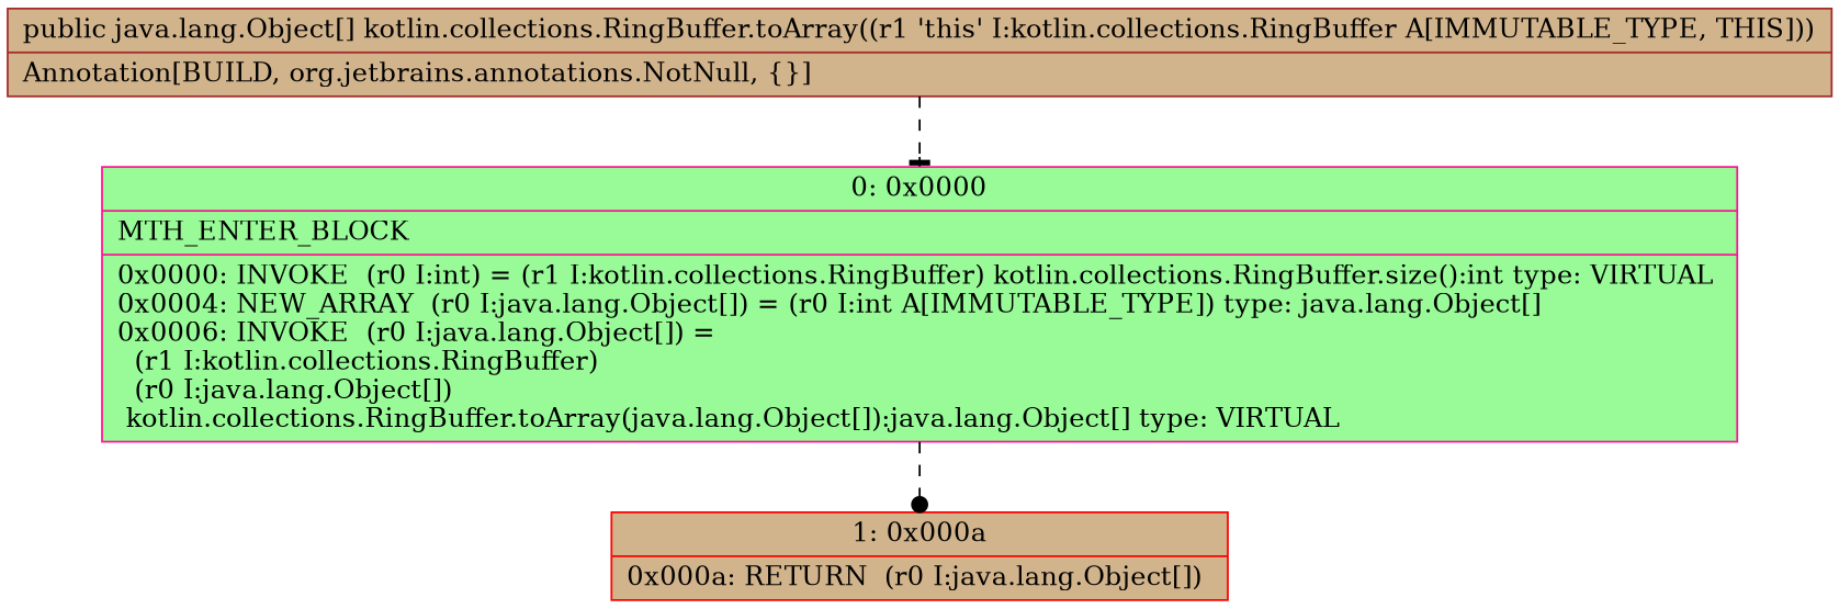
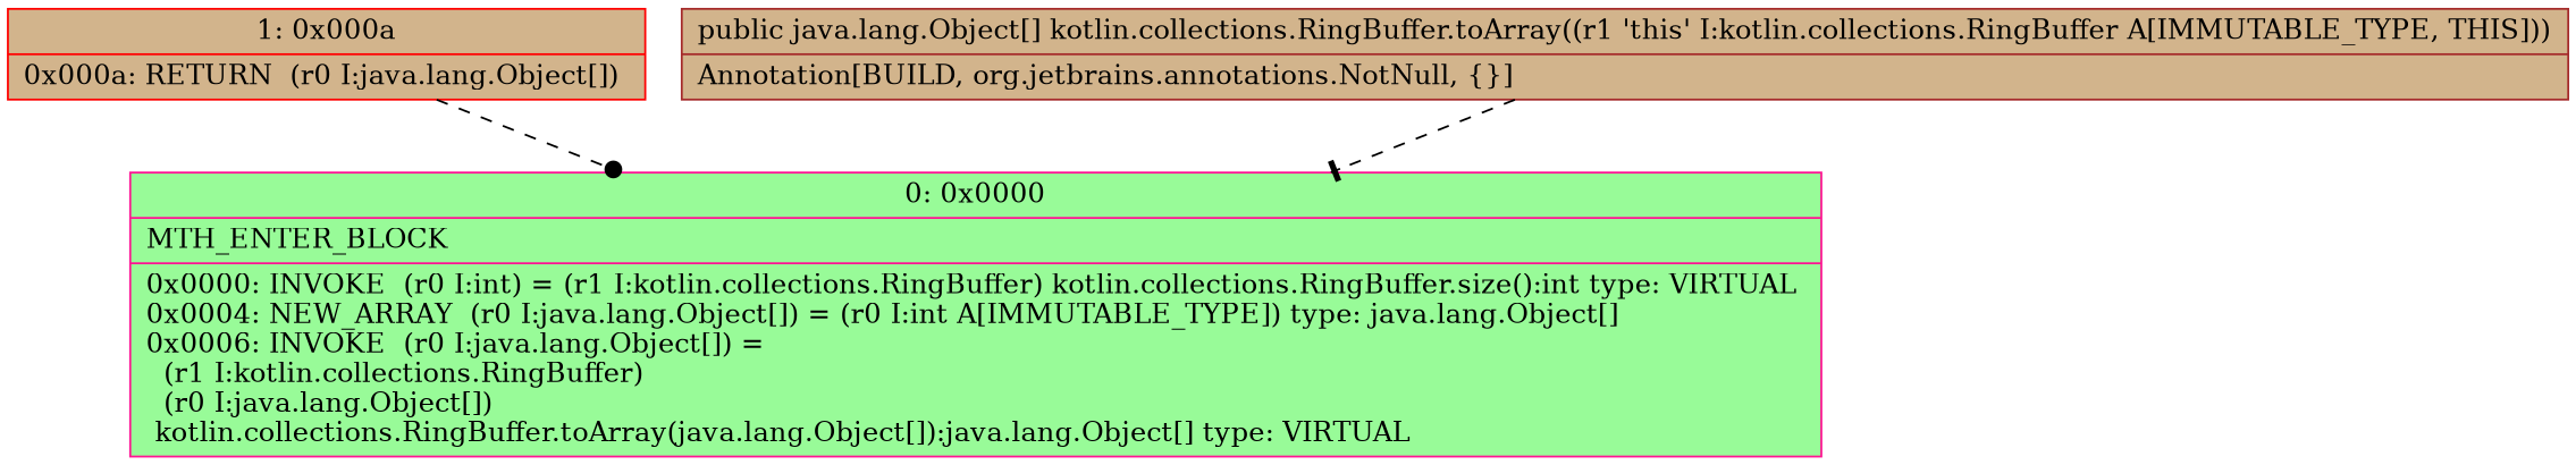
  digraph {
    node [shape=record style=filled fillcolor=tan]
    edge [style=dashed]
    n1 [label="{0\:\ 0x0000|MTH_ENTER_BLOCK\l|0x0000: INVOKE  (r0 I:int) = (r1 I:kotlin.collections.RingBuffer) kotlin.collections.RingBuffer.size():int type: VIRTUAL \l0x0004: NEW_ARRAY  (r0 I:java.lang.Object[]) = (r0 I:int A[IMMUTABLE_TYPE]) type: java.lang.Object[] \l0x0006: INVOKE  (r0 I:java.lang.Object[]) = \l  (r1 I:kotlin.collections.RingBuffer)\l  (r0 I:java.lang.Object[])\l kotlin.collections.RingBuffer.toArray(java.lang.Object[]):java.lang.Object[] type: VIRTUAL \l}" fillcolor=palegreen color=deeppink]
    n2 [label="{1\:\ 0x000a|0x000a: RETURN  (r0 I:java.lang.Object[]) \l}" color=red]
    n3 [label="{public java.lang.Object[] kotlin.collections.RingBuffer.toArray((r1 'this' I:kotlin.collections.RingBuffer A[IMMUTABLE_TYPE, THIS]))  | Annotation[BUILD, org.jetbrains.annotations.NotNull, \{\}]\l}" color=brown]
-   n1 -> n2 [arrowhead=dot]
+   n2 -> n1 [arrowhead=dot]
    n3 -> n1 [arrowhead=tee]
  }
